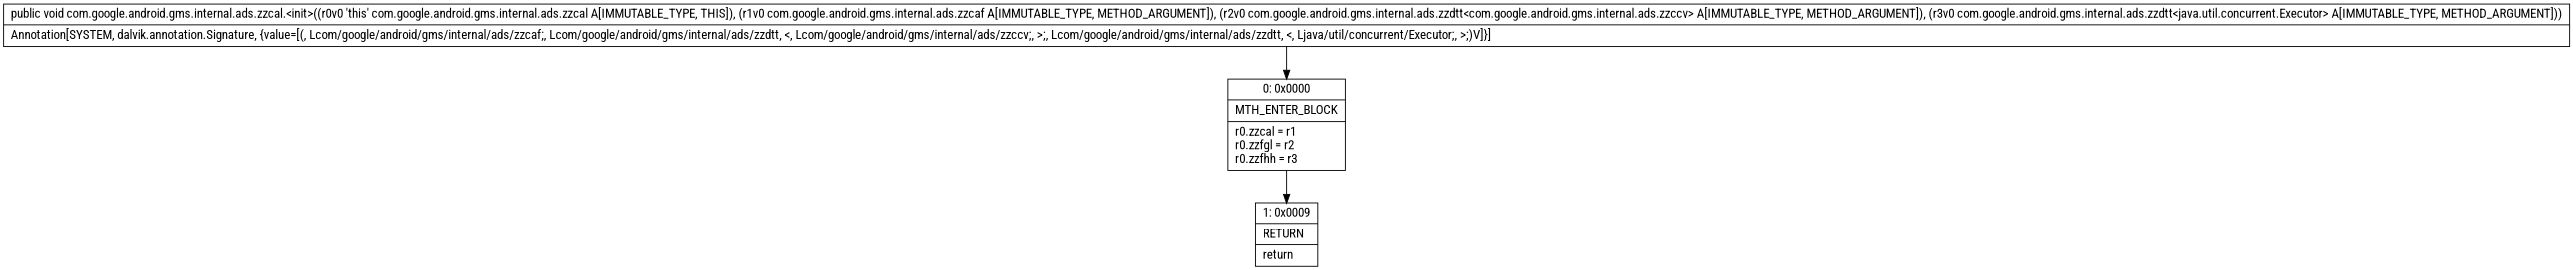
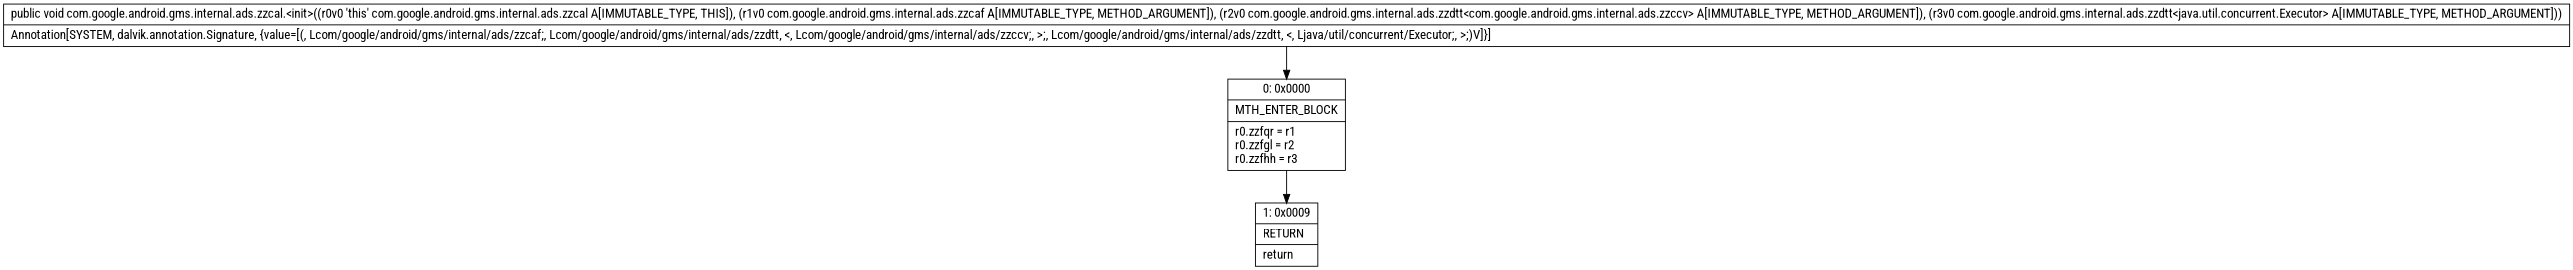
  digraph {
    fontname="Roboto Condensed"
    node [shape=record fontname="Roboto Condensed"]
    edge [fontname="Roboto Condensed"]
-   n1 [label="{0\:\ 0x0000|MTH_ENTER_BLOCK\l|r0.zzcal = r1\lr0.zzfgl = r2\lr0.zzfhh = r3\l}"]
+   n1 [label="{0\:\ 0x0000|MTH_ENTER_BLOCK\l|r0.zzfqr = r1\lr0.zzfgl = r2\lr0.zzfhh = r3\l}"]
    n2 [label="{1\:\ 0x0009|RETURN\l|return\l}"]
    n3 [label="{public void com.google.android.gms.internal.ads.zzcal.\<init\>((r0v0 'this' com.google.android.gms.internal.ads.zzcal A[IMMUTABLE_TYPE, THIS]), (r1v0 com.google.android.gms.internal.ads.zzcaf A[IMMUTABLE_TYPE, METHOD_ARGUMENT]), (r2v0 com.google.android.gms.internal.ads.zzdtt\<com.google.android.gms.internal.ads.zzccv\> A[IMMUTABLE_TYPE, METHOD_ARGUMENT]), (r3v0 com.google.android.gms.internal.ads.zzdtt\<java.util.concurrent.Executor\> A[IMMUTABLE_TYPE, METHOD_ARGUMENT]))  | Annotation[SYSTEM, dalvik.annotation.Signature, \{value=[(, Lcom\/google\/android\/gms\/internal\/ads\/zzcaf;, Lcom\/google\/android\/gms\/internal\/ads\/zzdtt, \<, Lcom\/google\/android\/gms\/internal\/ads\/zzccv;, \>;, Lcom\/google\/android\/gms\/internal\/ads\/zzdtt, \<, Ljava\/util\/concurrent\/Executor;, \>;)V]\}]\l}"]
    n1 -> n2
    n3 -> n1
  }
